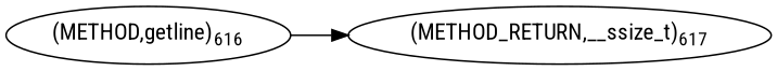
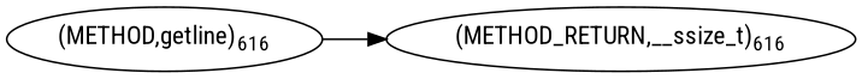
  digraph {
    rankdir=LR
    fontname="Roboto Condensed"
    node [fontname="Roboto Condensed"]
    n1 [label=<(METHOD,getline)<SUB>616</SUB>>]
-   n2 [label=<(METHOD_RETURN,__ssize_t)<SUB>617</SUB>>]
+   n2 [label=<(METHOD_RETURN,__ssize_t)<SUB>616</SUB>>]
    n1 -> n2 [fontname="Roboto Condensed"]
  }
